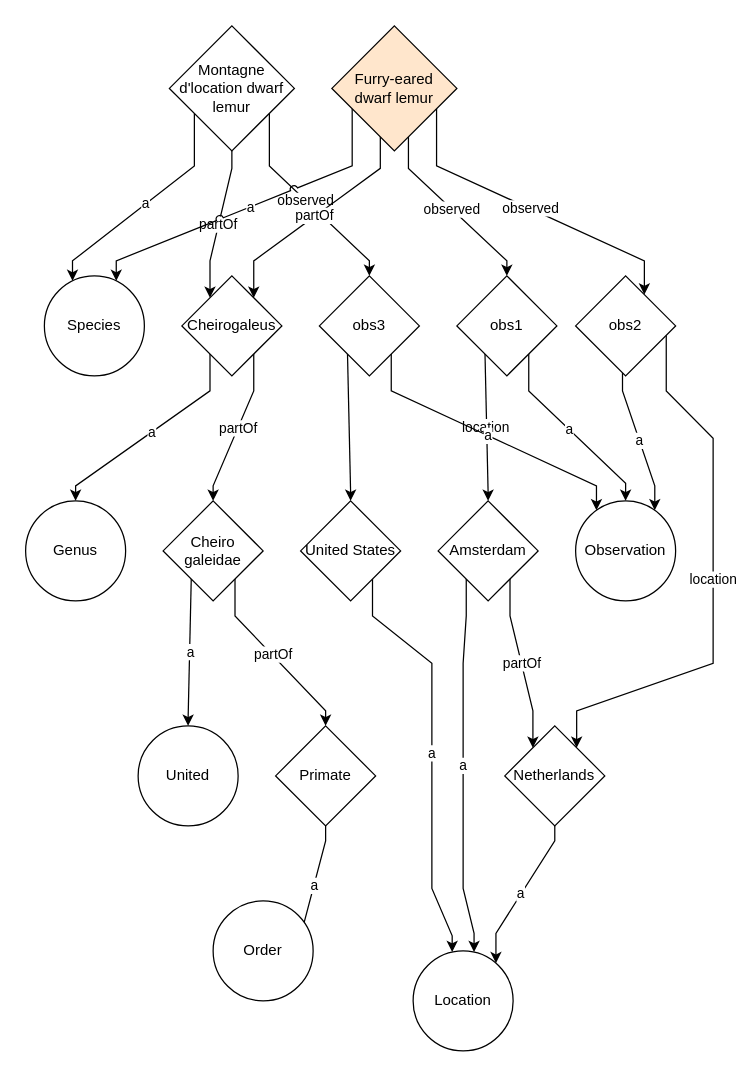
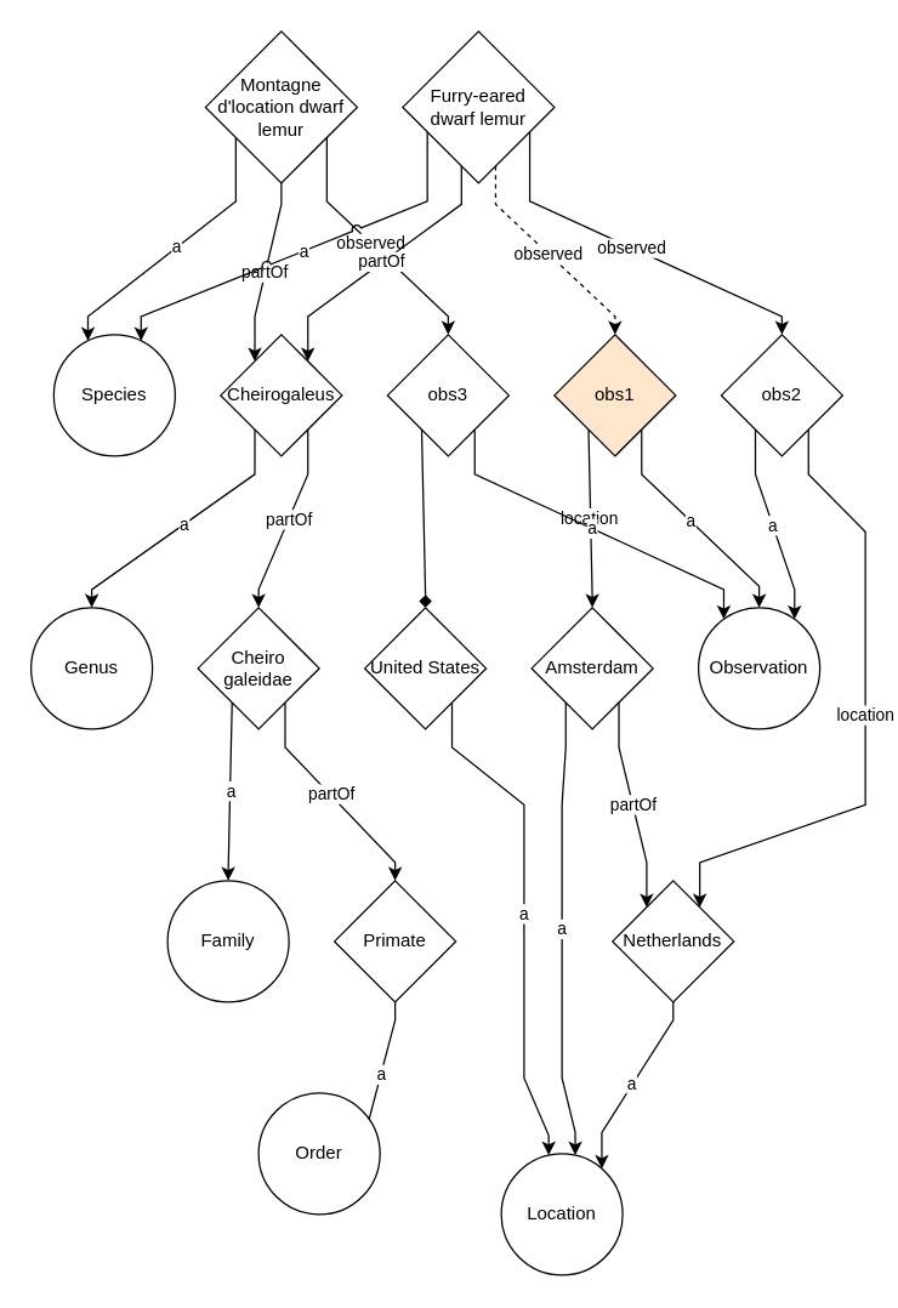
  <mxCell id="0" />
  <mxCell id="1" parent="0" />
  <mxCell id="2" value="a" style="edgeStyle=orthogonalEdgeStyle;rounded=0;orthogonalLoop=1;jettySize=auto;html=1;jumpStyle=arc;noEdgeStyle=1;orthogonal=1;" edge="1" parent="1" source="5" target="15"><mxGeometry relative="1" as="geometry"><Array as="points"><mxPoint x="155" y="132" /><mxPoint x="57.5" y="208" /></Array></mxGeometry></mxCell>
  <mxCell id="3" value="observed" style="edgeStyle=orthogonalEdgeStyle;rounded=0;orthogonalLoop=1;jettySize=auto;html=1;jumpStyle=arc;noEdgeStyle=1;orthogonal=1;" edge="1" parent="1" source="5" target="31"><mxGeometry relative="1" as="geometry"><Array as="points"><mxPoint x="215" y="132" /><mxPoint x="295" y="208" /></Array></mxGeometry></mxCell>
  <mxCell id="4" value="partOf" style="edgeStyle=orthogonalEdgeStyle;rounded=0;orthogonalLoop=1;jettySize=auto;html=1;jumpStyle=arc;noEdgeStyle=1;orthogonal=1;" edge="1" parent="1" source="5" target="13"><mxGeometry relative="1" as="geometry"><Array as="points"><mxPoint x="185" y="134" /><mxPoint x="167.5" y="208" /></Array></mxGeometry></mxCell>
  <mxCell id="5" value="Montagne d'location dwarf lemur" style="rhombus;whiteSpace=wrap;html=1;" vertex="1" parent="1"><mxGeometry x="135" width="100" height="100" as="geometry" y="20" /></mxCell>
  <mxCell id="6" value="a" style="edgeStyle=orthogonalEdgeStyle;rounded=0;orthogonalLoop=1;jettySize=auto;html=1;jumpStyle=arc;noEdgeStyle=1;orthogonal=1;" edge="1" parent="1" source="10" target="15"><mxGeometry relative="1" as="geometry"><Array as="points"><mxPoint x="281.25" y="132" /><mxPoint x="92.5" y="208" /></Array></mxGeometry></mxCell>
  <mxCell id="7" value="partOf" style="edgeStyle=orthogonalEdgeStyle;rounded=0;orthogonalLoop=1;jettySize=auto;html=1;jumpStyle=arc;noEdgeStyle=1;orthogonal=1;" edge="1" parent="1" source="10" target="13"><mxGeometry relative="1" as="geometry"><Array as="points"><mxPoint x="303.75" y="134" /><mxPoint x="202.5" y="208" /></Array></mxGeometry></mxCell>
- <mxCell id="8" value="observed" style="edgeStyle=orthogonalEdgeStyle;rounded=0;orthogonalLoop=1;jettySize=auto;html=1;jumpStyle=arc;noEdgeStyle=1;orthogonal=1;" edge="1" parent="1" source="10" target="25"><mxGeometry relative="1" as="geometry"><Array as="points"><mxPoint x="326.25" y="134" /><mxPoint x="405" y="208" /></Array></mxGeometry></mxCell>
+ <mxCell id="8" value="observed" style="edgeStyle=orthogonalEdgeStyle;rounded=0;orthogonalLoop=1;jettySize=auto;html=1;jumpStyle=arc;noEdgeStyle=1;orthogonal=1;dashed=1;" edge="1" parent="1" source="10" target="25"><mxGeometry relative="1" as="geometry"><Array as="points"><mxPoint x="326.25" y="134" /><mxPoint x="405" y="208" /></Array></mxGeometry></mxCell>
  <mxCell id="9" value="observed" style="edgeStyle=orthogonalEdgeStyle;rounded=0;orthogonalLoop=1;jettySize=auto;html=1;jumpStyle=arc;noEdgeStyle=1;orthogonal=1;" edge="1" parent="1" source="10" target="28"><mxGeometry relative="1" as="geometry"><Array as="points"><mxPoint x="348.75" y="132" /><mxPoint x="515" y="208" /></Array></mxGeometry></mxCell>
- <mxCell id="10" value="Furry-eared&lt;br&gt;dwarf lemur" style="rhombus;whiteSpace=wrap;html=1;fillColor=#ffe6cc;" vertex="1" parent="1"><mxGeometry x="265" width="100" height="100" as="geometry" y="20" /></mxCell>
+ <mxCell id="10" value="Furry-eared&lt;br&gt;dwarf lemur" style="rhombus;whiteSpace=wrap;html=1;" vertex="1" parent="1"><mxGeometry x="265" width="100" height="100" as="geometry" y="20" /></mxCell>
  <mxCell id="11" value="a" style="edgeStyle=orthogonalEdgeStyle;rounded=0;orthogonalLoop=1;jettySize=auto;html=1;jumpStyle=arc;noEdgeStyle=1;orthogonal=1;" edge="1" parent="1" source="13" target="14"><mxGeometry relative="1" as="geometry"><Array as="points"><mxPoint x="167.5" y="312" /><mxPoint x="60" y="388" /></Array></mxGeometry></mxCell>
  <mxCell id="12" value="partOf" style="edgeStyle=orthogonalEdgeStyle;rounded=0;orthogonalLoop=1;jettySize=auto;html=1;jumpStyle=arc;noEdgeStyle=1;orthogonal=1;" edge="1" parent="1" source="13" target="19"><mxGeometry relative="1" as="geometry"><Array as="points"><mxPoint x="202.5" y="312" /><mxPoint x="170" y="388" /></Array></mxGeometry></mxCell>
  <mxCell id="13" value="Cheirogaleus" style="rhombus;whiteSpace=wrap;html=1;" vertex="1" parent="1"><mxGeometry x="145" y="220" width="80" height="80" as="geometry" /></mxCell>
  <mxCell id="14" value="Genus" style="ellipse;whiteSpace=wrap;html=1;aspect=fixed;" vertex="1" parent="1"><mxGeometry y="400" width="80" height="80" as="geometry" x="20" /></mxCell>
  <mxCell id="15" value="Species" style="ellipse;whiteSpace=wrap;html=1;aspect=fixed;" vertex="1" parent="1"><mxGeometry x="35" y="220" width="80" height="80" as="geometry" /></mxCell>
- <mxCell id="16" value="United" style="ellipse;whiteSpace=wrap;html=1;aspect=fixed;" vertex="1" parent="1"><mxGeometry x="110" y="580" width="80" height="80" as="geometry" /></mxCell>
+ <mxCell id="16" value="Family" style="ellipse;whiteSpace=wrap;html=1;aspect=fixed;" vertex="1" parent="1"><mxGeometry x="110" y="580" width="80" height="80" as="geometry" /></mxCell>
  <mxCell id="17" value="a" style="edgeStyle=orthogonalEdgeStyle;rounded=0;orthogonalLoop=1;jettySize=auto;html=1;jumpStyle=arc;noEdgeStyle=1;orthogonal=1;" edge="1" parent="1" source="19" target="16"><mxGeometry relative="1" as="geometry"><Array as="points"><mxPoint x="152.5" y="492" /><mxPoint x="150" y="568" /></Array></mxGeometry></mxCell>
  <mxCell id="18" value="partOf" style="edgeStyle=orthogonalEdgeStyle;rounded=0;orthogonalLoop=1;jettySize=auto;html=1;jumpStyle=arc;noEdgeStyle=1;orthogonal=1;" edge="1" parent="1" source="19" target="21"><mxGeometry relative="1" as="geometry"><Array as="points"><mxPoint x="187.5" y="492" /><mxPoint x="260" y="568" /></Array></mxGeometry></mxCell>
  <mxCell id="19" value="Cheiro&lt;br&gt;galeidae" style="rhombus;whiteSpace=wrap;html=1;" vertex="1" parent="1"><mxGeometry x="130" y="400" width="80" height="80" as="geometry" /></mxCell>
  <mxCell id="20" value="a" style="edgeStyle=orthogonalEdgeStyle;rounded=0;orthogonalLoop=1;jettySize=auto;html=1;jumpStyle=arc;noEdgeStyle=1;orthogonal=1;" edge="1" parent="1" source="21" target="22"><mxGeometry relative="1" as="geometry"><Array as="points"><mxPoint x="260" y="672" /><mxPoint x="240" y="748" /></Array></mxGeometry></mxCell>
  <mxCell id="21" value="Primate" style="rhombus;whiteSpace=wrap;html=1;" vertex="1" parent="1"><mxGeometry x="220" y="580" width="80" height="80" as="geometry" /></mxCell>
  <mxCell id="22" value="Order" style="ellipse;whiteSpace=wrap;html=1;aspect=fixed;" vertex="1" parent="1"><mxGeometry x="170" y="720" width="80" height="80" as="geometry" /></mxCell>
  <mxCell id="23" value="a" style="edgeStyle=orthogonalEdgeStyle;rounded=0;orthogonalLoop=1;jettySize=auto;html=1;jumpStyle=arc;noEdgeStyle=1;orthogonal=1;" edge="1" parent="1" source="25" target="32"><mxGeometry relative="1" as="geometry"><Array as="points"><mxPoint x="422.5" y="312" /><mxPoint x="500" y="386" /></Array></mxGeometry></mxCell>
  <mxCell id="24" value="location" style="edgeStyle=orthogonalEdgeStyle;rounded=0;orthogonalLoop=1;jettySize=auto;html=1;jumpStyle=arc;noEdgeStyle=1;orthogonal=1;" edge="1" parent="1" source="25" target="35"><mxGeometry relative="1" as="geometry"><Array as="points"><mxPoint x="387.5" y="312" /><mxPoint x="390" y="388" /></Array></mxGeometry></mxCell>
- <mxCell id="25" value="obs1" style="rhombus;whiteSpace=wrap;html=1;" vertex="1" parent="1"><mxGeometry x="365" y="220" width="80" height="80" as="geometry" /></mxCell>
+ <mxCell id="25" value="obs1" style="rhombus;whiteSpace=wrap;html=1;fillColor=#ffe6cc;" vertex="1" parent="1"><mxGeometry x="365" y="220" width="80" height="80" as="geometry" /></mxCell>
  <mxCell id="26" value="a" style="edgeStyle=orthogonalEdgeStyle;rounded=0;orthogonalLoop=1;jettySize=auto;html=1;jumpStyle=arc;noEdgeStyle=1;orthogonal=1;" edge="1" parent="1" source="28" target="32"><mxGeometry relative="1" as="geometry"><Array as="points"><mxPoint x="497.5" y="312" /><mxPoint x="523.333" y="388" /></Array></mxGeometry></mxCell>
  <mxCell id="27" value="location" style="edgeStyle=orthogonalEdgeStyle;rounded=0;orthogonalLoop=1;jettySize=auto;html=1;jumpStyle=arc;noEdgeStyle=1;orthogonal=1;" edge="1" parent="1" source="28" target="38"><mxGeometry relative="1" as="geometry"><Array as="points"><mxPoint x="532.5" y="312" /><mxPoint x="570" y="350" /><mxPoint x="570" y="530" /><mxPoint x="460.833" y="568" /></Array></mxGeometry></mxCell>
- <mxCell id="28" value="obs2" style="rhombus;whiteSpace=wrap;html=1;" vertex="1" parent="1"><mxGeometry x="460" y="220" width="80" height="80" as="geometry" /></mxCell>
+ <mxCell id="28" value="obs2" style="rhombus;whiteSpace=wrap;html=1;" vertex="1" parent="1"><mxGeometry x="475" y="220" width="80" height="80" as="geometry" /></mxCell>
  <mxCell id="29" value="a" style="edgeStyle=orthogonalEdgeStyle;rounded=0;orthogonalLoop=1;jettySize=auto;html=1;jumpStyle=arc;noEdgeStyle=1;orthogonal=1;" edge="1" parent="1" source="31" target="32"><mxGeometry relative="1" as="geometry"><Array as="points"><mxPoint x="312.5" y="312" /><mxPoint x="476.667" y="388" /></Array></mxGeometry></mxCell>
- <mxCell id="30" value="" style="edgeStyle=orthogonalEdgeStyle;rounded=0;orthogonalLoop=1;jettySize=auto;html=1;jumpStyle=arc;noEdgeStyle=1;orthogonal=1;" edge="1" parent="1" source="31" target="40"><mxGeometry relative="1" as="geometry"><Array as="points"><mxPoint x="277.5" y="312" /><mxPoint x="280" y="388" /></Array></mxGeometry></mxCell>
+ <mxCell id="30" value="" style="edgeStyle=orthogonalEdgeStyle;rounded=0;orthogonalLoop=1;jettySize=auto;html=1;jumpStyle=arc;noEdgeStyle=1;orthogonal=1;endArrow=diamond;" edge="1" parent="1" source="31" target="40"><mxGeometry relative="1" as="geometry"><Array as="points"><mxPoint x="277.5" y="312" /><mxPoint x="280" y="388" /></Array></mxGeometry></mxCell>
  <mxCell id="31" value="obs3" style="rhombus;whiteSpace=wrap;html=1;" vertex="1" parent="1"><mxGeometry x="255" y="220" width="80" height="80" as="geometry" /></mxCell>
  <mxCell id="32" value="Observation" style="ellipse;whiteSpace=wrap;html=1;aspect=fixed;" vertex="1" parent="1"><mxGeometry x="460" y="400" width="80" height="80" as="geometry" /></mxCell>
  <mxCell id="33" value="partOf" style="edgeStyle=orthogonalEdgeStyle;rounded=0;orthogonalLoop=1;jettySize=auto;html=1;jumpStyle=arc;noEdgeStyle=1;orthogonal=1;" edge="1" parent="1" source="35" target="38"><mxGeometry relative="1" as="geometry"><Array as="points"><mxPoint x="407.5" y="492" /><mxPoint x="425.833" y="568" /></Array></mxGeometry></mxCell>
  <mxCell id="34" value="a" style="edgeStyle=orthogonalEdgeStyle;rounded=0;orthogonalLoop=1;jettySize=auto;html=1;jumpStyle=arc;noEdgeStyle=1;orthogonal=1;" edge="1" parent="1" source="35" target="39"><mxGeometry relative="1" as="geometry"><Array as="points"><mxPoint x="372.5" y="492" /><mxPoint x="370" y="530" /><mxPoint x="370" y="710" /><mxPoint x="378.75" y="746" /></Array></mxGeometry></mxCell>
  <mxCell id="35" value="Amsterdam" style="rhombus;whiteSpace=wrap;html=1;" vertex="1" parent="1"><mxGeometry x="350" y="400" width="80" height="80" as="geometry" /></mxCell>
  <mxCell id="36" value="a" style="edgeStyle=orthogonalEdgeStyle;rounded=0;orthogonalLoop=1;jettySize=auto;html=1;startArrow=none;jumpStyle=arc;noEdgeStyle=1;orthogonal=1;" edge="1" parent="1" source="40" target="39"><mxGeometry relative="1" as="geometry"><Array as="points"><mxPoint x="297.5" y="492" /><mxPoint x="345" y="530" /><mxPoint x="345" y="710" /><mxPoint x="361.25" y="748" /></Array></mxGeometry></mxCell>
  <mxCell id="37" value="a" style="edgeStyle=orthogonalEdgeStyle;rounded=0;orthogonalLoop=1;jettySize=auto;html=1;jumpStyle=arc;noEdgeStyle=1;orthogonal=1;" edge="1" parent="1" source="38" target="39"><mxGeometry relative="1" as="geometry"><Array as="points"><mxPoint x="443.333" y="672" /><mxPoint x="396.25" y="746" /></Array></mxGeometry></mxCell>
  <mxCell id="38" value="Netherlands" style="rhombus;whiteSpace=wrap;html=1;" vertex="1" parent="1"><mxGeometry x="403.333" y="580" width="80" height="80" as="geometry" /></mxCell>
  <mxCell id="39" value="Location" style="ellipse;whiteSpace=wrap;html=1;aspect=fixed;" vertex="1" parent="1"><mxGeometry x="330" y="760" width="80" height="80" as="geometry" /></mxCell>
  <mxCell id="40" value="United States" style="rhombus;whiteSpace=wrap;html=1;" vertex="1" parent="1"><mxGeometry x="240" y="400" width="80" height="80" as="geometry" /></mxCell>
